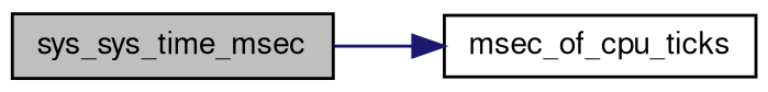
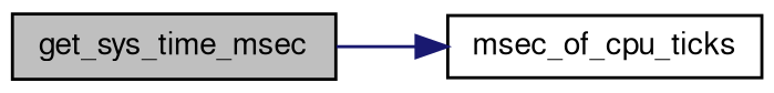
  digraph {
    rankdir=LR
    node [color=black fontname=FreeSans fontsize=10 shape=record style=filled]
-   n1 [fillcolor=grey75 fontcolor=black height=0.2 label=sys_sys_time_msec width=0.4]
+   n1 [fillcolor=grey75 fontcolor=black height=0.2 label=get_sys_time_msec width=0.4]
    n2 [fillcolor=white height=0.2 label=msec_of_cpu_ticks width=0.4]
    n1 -> n2 [color=midnightblue fontname=FreeSans fontsize=10 labelfontname=FreeSans labelfontsize=10 style=solid]
  }
